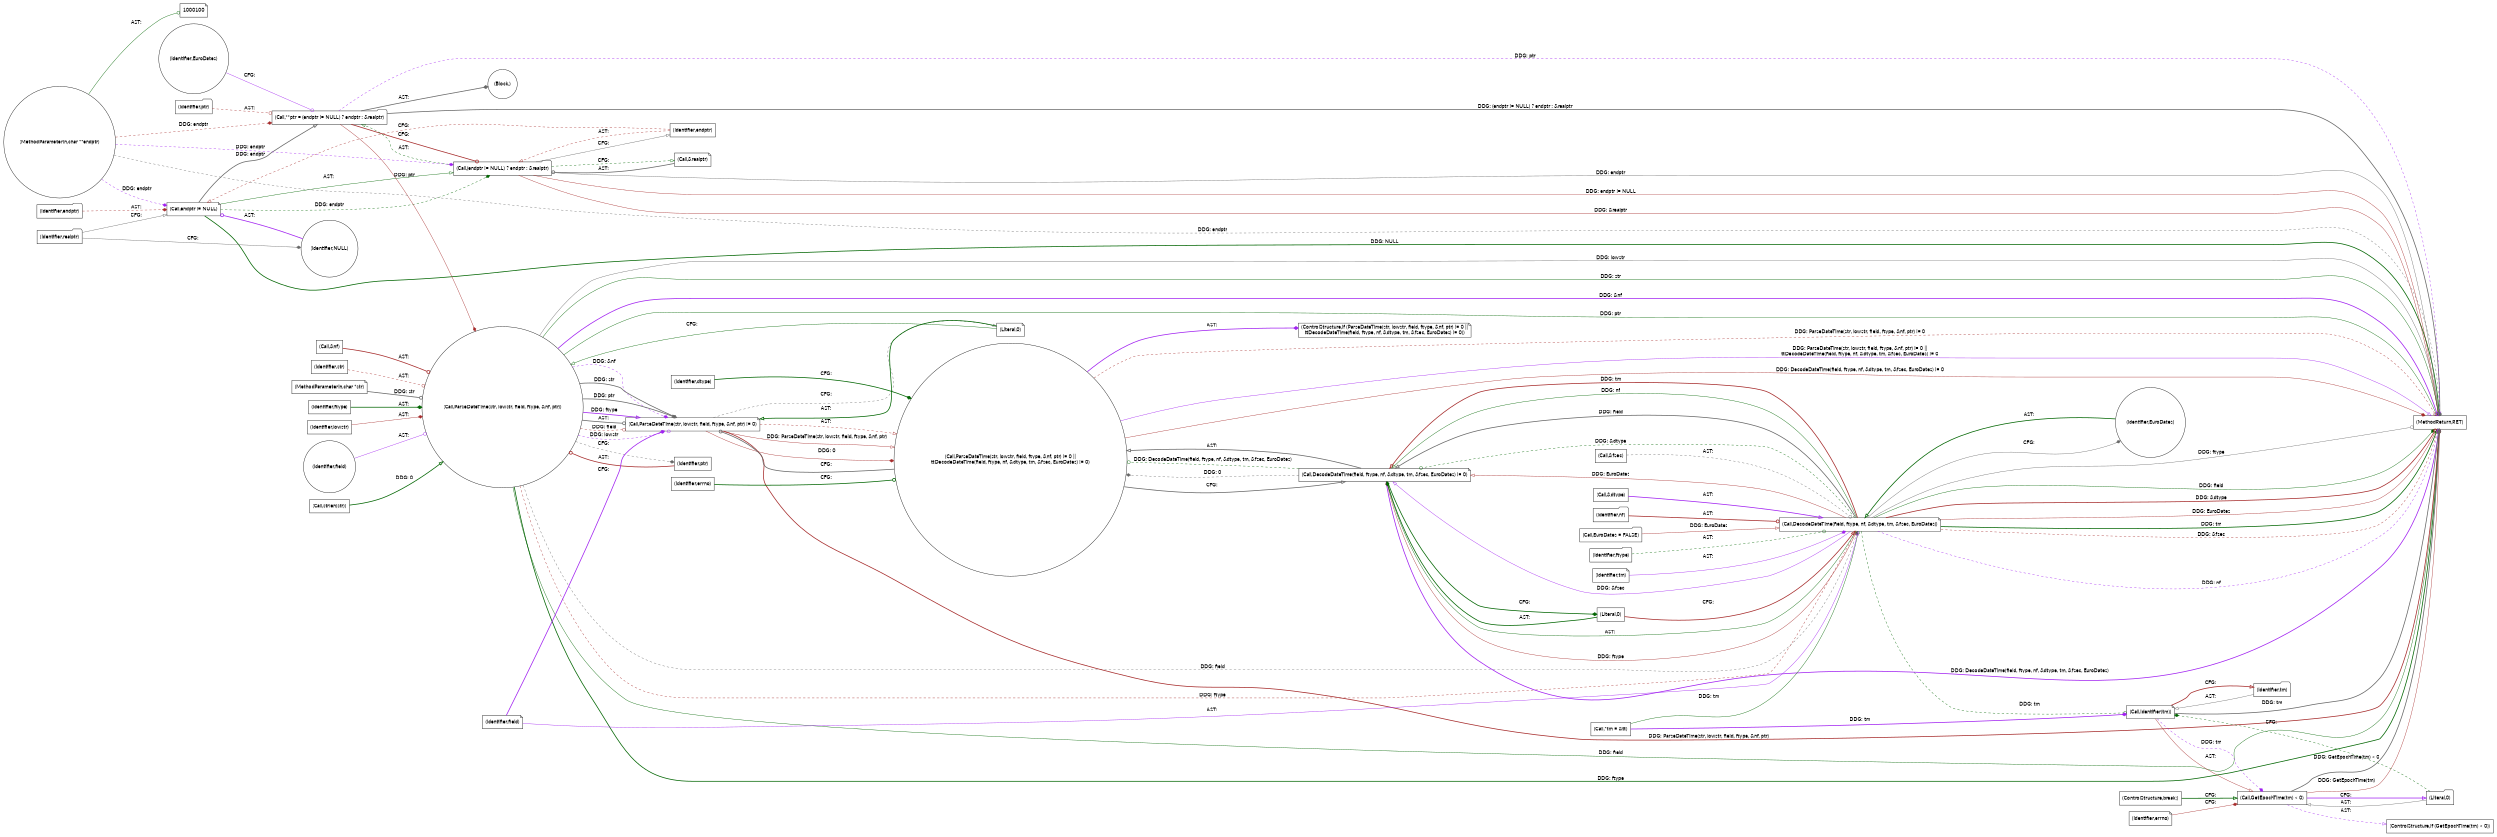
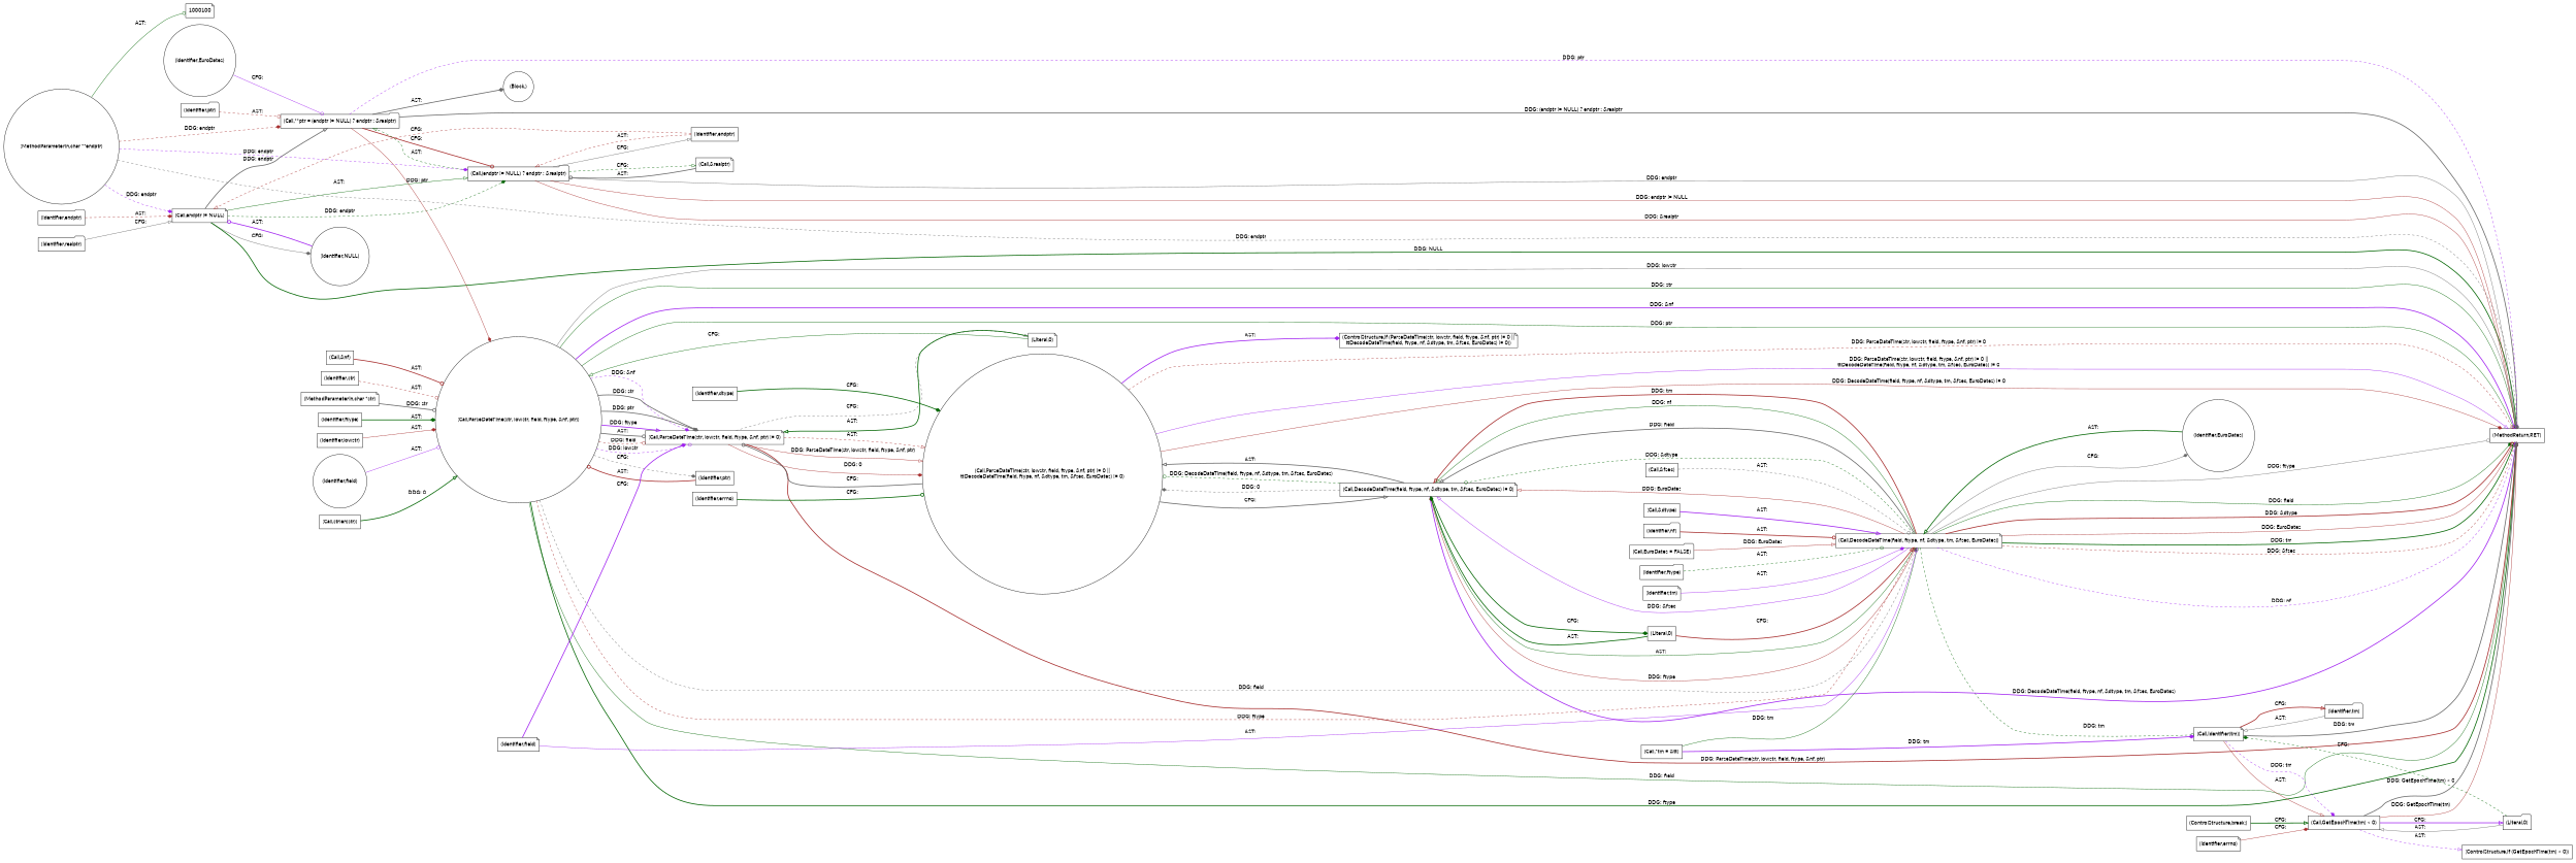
  digraph {
    fontname=Lato
    rankdir=LR
    node [fontname=Lato shape=box]
    edge [arrowhead=onormal color=brown fontname=Lato style=bold]
    n1 [label="(Call,endptr != NULL)" shape=note]
    n2 [label="(Call,**ptr = (endptr != NULL) ? endptr : &realptr)" shape=folder]
    n3 [label="(Call,(endptr != NULL) ? endptr : &realptr)" shape=folder]
    n4 [label="(Identifier,NULL)" shape=circle]
    n5 [label="(MethodReturn,RET)"]
    n6 [label="(Call,ParseDateTime(str, lowstr, field, ftype, &nf, ptr))" shape=circle]
    n7 [label="(Block,)" shape=circle]
    n8 [label="(Call,&realptr)" shape=note]
    n9 [label="(Identifier,endptr)"]
    n10 [label="(MethodParameterIn,char **endptr)" shape=circle]
    1000100 [shape=note]
    n12 [label="(Call,ParseDateTime(str, lowstr, field, ftype, &nf, ptr) != 0)" shape=note]
    n13 [label="(Call,DecodeDateTime(field, ftype, nf, &dtype, tm, &fsec, EuroDates))" shape=note]
    n14 [label="(Identifier,ptr)"]
    n15 [label="(Call,ParseDateTime(str, lowstr, field, ftype, &nf, ptr) != 0 ||\n\t\tDecodeDateTime(field, ftype, nf, &dtype, tm, &fsec, EuroDates) != 0)" shape=circle]
    n16 [label="(Literal,0)" shape=note]
    n17 [label="(Call,DecodeDateTime(field, ftype, nf, &dtype, tm, &fsec, EuroDates) != 0)" shape=note]
    n18 [label="(Call,Identifier(tm))" shape=note]
    n19 [label="(Identifier,EuroDates)" shape=circle]
    n20 [label="(ControlStructure,if (ParseDateTime(str, lowstr, field, ftype, &nf, ptr) != 0 ||\n\t\tDecodeDateTime(field, ftype, nf, &dtype, tm, &fsec, EuroDates) != 0))" shape=note]
    n21 [label="(Literal,0)"]
    n22 [label="(Call,GetEpochTime(tm) < 0)"]
    n23 [label="(Identifier,tm)" shape=folder]
    n24 [label="(ControlStructure,if (GetEpochTime(tm) < 0))"]
    n25 [label="(Literal,0)" shape=folder]
    n26 [label="(Call,*tm = &tt)"]
    n27 [label="(Call,&dtype)"]
    n28 [label="(Identifier,dtype)"]
    n29 [label="(Identifier,nf)" shape=folder]
    n30 [label="(Call,EuroDates = FALSE)" shape=folder]
    n31 [label="(Identifier,realptr)" shape=folder]
    n32 [label="(Identifier,errno)" shape=note]
    n33 [label="(Identifier,str)"]
    n34 [label="(Identifier,EuroDates)" shape=circle]
    n35 [label="(Identifier,ftype)" shape=folder]
    n36 [label="(Identifier,tm)" shape=note]
    n37 [label="(MethodParameterIn,char *str)" shape=note]
    n38 [label="(Identifier,endptr)" shape=folder]
    n39 [label="(Identifier,ftype)"]
    n40 [label="(Call,&fsec)"]
    n41 [label="(Identifier,lowstr)"]
    n42 [label="(Identifier,field)" shape=circle]
    n43 [label="(Identifier,errno)"]
    n44 [label="(Call,strlen(str))"]
    n45 [label="(ControlStructure,break;)"]
    n46 [label="(Identifier,field)" shape=note]
    n47 [label="(Call,&nf)"]
    n48 [label="(Identifier,ptr)" shape=folder]
    n1 -> n2 [color=gray40 label="DDG: endptr"]
    n1 -> n3 [color=darkgreen label="AST: " style=solid]
    n1 -> n3 [arrowhead=diamond color=darkgreen label="DDG: endptr" style=dashed]
-   n31 -> n4 [arrowhead=diamond color=gray40 label="CFG: " style=solid]
+   n1 -> n4 [arrowhead=diamond color=gray40 label="CFG: " style=solid]
    n1 -> n5 [arrowhead=odot color=darkgreen label="DDG: NULL"]
    n2 -> n3 [arrowhead=odot label="CFG: "]
    n2 -> n5 [arrowhead=odot color=gray40 label="DDG: (endptr != NULL) ? endptr : &realptr"]
    n2 -> n5 [color=purple label="DDG: ptr" style=dashed]
    n2 -> n6 [arrowhead=diamond label="DDG: ptr" style=solid]
    n2 -> n7 [arrowhead=diamond color=gray40 label="AST: "]
    n3 -> n2 [color=darkgreen label="AST: " style=dashed]
    n3 -> n5 [arrowhead=odot label="DDG: &realptr" style=solid]
    n3 -> n5 [color=gray40 label="DDG: endptr" style=solid]
    n3 -> n5 [arrowhead=odot label="DDG: endptr != NULL" style=solid]
    n3 -> n8 [color=darkgreen label="CFG: " style=dashed]
    n3 -> n9 [color=gray40 label="CFG: " style=solid]
    n4 -> n1 [arrowhead=odot color=purple label="AST: "]
    n6 -> n5 [arrowhead=diamond color=darkgreen label="DDG: str" style=solid]
    n6 -> n5 [arrowhead=odot color=darkgreen label="DDG: ptr" style=solid]
    n6 -> n5 [arrowhead=odot color=darkgreen label="DDG: field" style=solid]
    n6 -> n5 [arrowhead=diamond color=darkgreen label="DDG: ftype"]
    n6 -> n5 [arrowhead=diamond color=gray40 label="DDG: lowstr" style=solid]
    n6 -> n5 [arrowhead=odot color=purple label="DDG: &nf"]
    n6 -> n12 [arrowhead=odot color=gray40 label="AST: "]
    n6 -> n12 [arrowhead=odot label="DDG: field" style=dashed]
    n6 -> n12 [arrowhead=odot color=purple label="DDG: lowstr" style=dashed]
    n6 -> n12 [arrowhead=diamond color=purple label="DDG: &nf" style=dashed]
    n6 -> n12 [arrowhead=diamond color=gray40 label="DDG: str"]
    n6 -> n12 [color=gray40 label="DDG: ptr"]
    n6 -> n12 [color=purple label="DDG: ftype"]
    n6 -> n13 [arrowhead=diamond color=gray40 label="DDG: field" style=dashed]
    n6 -> n13 [label="DDG: ftype" style=dashed]
    n6 -> n14 [arrowhead=diamond color=gray40 label="CFG: " style=dashed]
    n8 -> n3 [arrowhead=odot color=gray40 label="AST: "]
    n9 -> n1 [label="CFG: " style=dashed]
    n9 -> n3 [label="AST: " style=dashed]
    n10 -> n1 [arrowhead=diamond color=purple label="DDG: endptr" style=dashed]
    n10 -> n2 [arrowhead=diamond label="DDG: endptr" style=dashed]
    n10 -> n3 [arrowhead=diamond color=purple label="DDG: endptr" style=dashed]
    n10 -> n5 [arrowhead=odot color=gray40 label="DDG: endptr" style=dashed]
    n10 -> 1000100 [arrowhead=odot color=darkgreen label="AST: " style=solid]
    n12 -> n5 [arrowhead=diamond label="DDG: ParseDateTime(str, lowstr, field, ftype, &nf, ptr)"]
    n12 -> n15 [label="AST: " style=dashed]
    n12 -> n15 [label="DDG: ParseDateTime(str, lowstr, field, ftype, &nf, ptr)" style=solid]
    n12 -> n15 [arrowhead=diamond label="DDG: 0" style=solid]
    n12 -> n16 [color=gray40 label="CFG: " style=dashed]
    n13 -> n5 [arrowhead=diamond color=darkgreen label="DDG: field" style=solid]
    n13 -> n5 [arrowhead=odot label="DDG: &dtype"]
    n13 -> n5 [arrowhead=odot label="DDG: EuroDates" style=solid]
    n13 -> n5 [color=darkgreen label="DDG: tm"]
    n13 -> n5 [arrowhead=odot label="DDG: &fsec" style=dashed]
    n13 -> n5 [arrowhead=diamond color=purple label="DDG: nf" style=dashed]
    n13 -> n5 [arrowhead=odot color=gray40 label="DDG: ftype" style=solid]
    n13 -> n17 [color=darkgreen label="AST: " style=solid]
    n13 -> n17 [arrowhead=diamond label="DDG: ftype" style=solid]
    n13 -> n17 [label="DDG: tm"]
    n13 -> n17 [color=darkgreen label="DDG: nf" style=solid]
    n13 -> n17 [color=gray40 label="DDG: field"]
    n13 -> n17 [arrowhead=odot color=darkgreen label="DDG: &dtype" style=dashed]
    n13 -> n17 [label="DDG: EuroDates" style=solid]
    n13 -> n17 [color=purple label="DDG: &fsec" style=solid]
    n13 -> n18 [arrowhead=odot color=darkgreen label="DDG: tm" style=dashed]
    n13 -> n19 [arrowhead=diamond color=gray40 label="CFG: " style=solid]
    n14 -> n6 [arrowhead=odot label="AST: "]
    n15 -> n5 [arrowhead=diamond label="DDG: DecodeDateTime(field, ftype, nf, &dtype, tm, &fsec, EuroDates) != 0" style=solid]
    n15 -> n5 [arrowhead=odot label="DDG: ParseDateTime(str, lowstr, field, ftype, &nf, ptr) != 0" style=dashed]
    n15 -> n5 [color=purple label="DDG: ParseDateTime(str, lowstr, field, ftype, &nf, ptr) != 0 ||\n\t\tDecodeDateTime(field, ftype, nf, &dtype, tm, &fsec, EuroDates) != 0" style=solid]
    n15 -> n12 [arrowhead=odot color=gray40 label="CFG: "]
    n15 -> n17 [color=gray40 label="CFG: "]
    n15 -> n20 [arrowhead=diamond color=purple label="AST: "]
    n16 -> n6 [color=darkgreen label="CFG: " style=solid]
    n16 -> n12 [color=darkgreen label="AST: "]
    n17 -> n5 [arrowhead=odot color=purple label="DDG: DecodeDateTime(field, ftype, nf, &dtype, tm, &fsec, EuroDates)"]
    n17 -> n15 [color=gray40 label="AST: "]
    n17 -> n15 [arrowhead=odot color=darkgreen label="DDG: DecodeDateTime(field, ftype, nf, &dtype, tm, &fsec, EuroDates)" style=dashed]
    n17 -> n15 [arrowhead=diamond color=gray40 label="DDG: 0" style=dashed]
    n17 -> n21 [arrowhead=diamond color=darkgreen label="CFG: "]
    n18 -> n5 [color=gray40 label="DDG: tm"]
    n18 -> n22 [label="AST: " style=solid]
    n18 -> n22 [arrowhead=diamond color=purple label="DDG: tm" style=dashed]
    n18 -> n23 [label="CFG: "]
    n19 -> n13 [color=darkgreen label="AST: "]
    n21 -> n13 [label="CFG: "]
    n21 -> n17 [arrowhead=diamond color=darkgreen label="AST: "]
    n22 -> n5 [arrowhead=diamond label="DDG: GetEpochTime(tm)" style=solid]
    n22 -> n5 [arrowhead=diamond color=gray40 label="DDG: GetEpochTime(tm) < 0"]
    n22 -> n24 [color=purple label="AST: " style=dashed]
    n22 -> n25 [color=purple label="CFG: "]
    n23 -> n18 [color=gray40 label="AST: " style=solid]
    n25 -> n18 [arrowhead=diamond color=darkgreen label="CFG: " style=dashed]
    n25 -> n22 [color=gray40 label="AST: " style=solid]
    n26 -> n13 [arrowhead=odot color=darkgreen label="DDG: tm" style=solid]
    n26 -> n18 [arrowhead=diamond color=purple label="DDG: tm"]
    n27 -> n13 [color=purple label="AST: "]
    n28 -> n15 [arrowhead=diamond color=darkgreen label="CFG: "]
    n29 -> n13 [arrowhead=odot label="AST: "]
    n30 -> n13 [label="DDG: EuroDates" style=solid]
    n31 -> n1 [color=gray40 label="CFG: " style=solid]
    n32 -> n22 [arrowhead=diamond label="CFG: " style=solid]
    n33 -> n6 [arrowhead=odot label="AST: " style=dashed]
    n34 -> n2 [arrowhead=odot color=purple label="CFG: " style=solid]
    n35 -> n13 [arrowhead=odot color=darkgreen label="AST: " style=dashed]
    n36 -> n13 [arrowhead=diamond color=purple label="AST: " style=solid]
    n37 -> n6 [arrowhead=odot color=gray40 label="DDG: str"]
    n38 -> n1 [arrowhead=diamond label="AST: " style=dashed]
    n39 -> n6 [arrowhead=diamond color=darkgreen label="AST: "]
    n40 -> n13 [arrowhead=odot color=gray40 label="AST: " style=dashed]
    n41 -> n6 [arrowhead=diamond label="AST: " style=solid]
    n42 -> n6 [arrowhead=odot color=purple label="AST: " style=solid]
    n43 -> n15 [arrowhead=odot color=darkgreen label="CFG: "]
    n44 -> n6 [color=darkgreen label="DDG: 0"]
    n45 -> n22 [color=darkgreen label="CFG: "]
    n46 -> n12 [arrowhead=diamond color=purple label="CFG: "]
    n46 -> n13 [color=purple label="AST: " style=solid]
    n47 -> n6 [arrowhead=odot label="AST: "]
    n48 -> n2 [arrowhead=odot label="AST: " style=dashed]
  }
